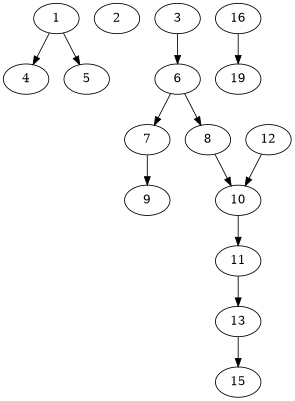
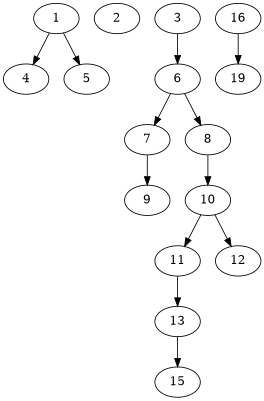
  digraph {
    node [alpha=0.10]
    1 [expect_size=17526297775761784832]
    4 [expect_size=280615208398493408]
    5 [alpha=0.16 expect_size=2253889083370222]
    2 [alpha=0.17 expect_size=138295902355831488]
    3 [alpha=0.04 expect_size=3231230737365598208]
    6 [alpha=0.11 expect_size=230960733624769445888]
    7 [alpha=0.08 expect_size=247779619284600]
    8 [alpha=0.12 expect_size=19014255248039477248]
    9 [alpha=0.07 expect_size=218891970946430304]
    10 [alpha=0.05 expect_size=259532623101301]
    11 [alpha=0.19 expect_size=27362412807171544]
    12 [alpha=0.13 expect_size=147259242476525472]
    13 [alpha=0.02 expect_size=33898024971265612]
    15 [alpha=0.19 expect_size=89858901949254991872]
    16 [alpha=0.15 expect_size=377295140855512064]
    n16 [alpha=0.00 expect_size=466157367685331840 label=19]
    1 -> 4
    1 -> 5
    3 -> 6
    6 -> 7
    6 -> 8
    7 -> 9
    8 -> 10
    10 -> 11
-   12 -> 10
+   10 -> 12
    11 -> 13
    13 -> 15
    16 -> n16
  }
